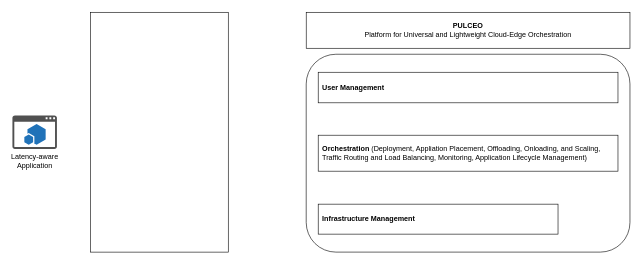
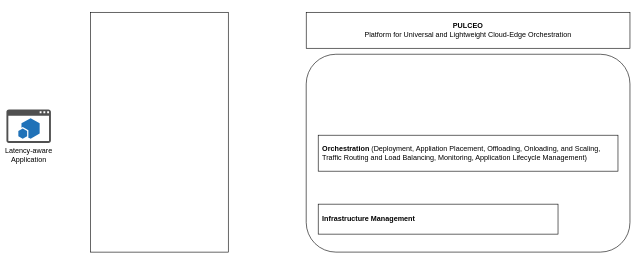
  <mxCell id="0" />
  <mxCell id="1" parent="0" />
  <mxCell id="2" value="" style="rounded=1;whiteSpace=wrap;html=1;" parent="1" vertex="1"><mxGeometry x="510" y="90" width="540" height="330" as="geometry" /></mxCell>
  <mxCell id="3" value="&lt;b&gt;PULCEO&lt;/b&gt;&lt;br&gt;Platform for Universal and Lightweight Cloud-Edge Orchestration" style="rounded=0;whiteSpace=wrap;html=1;" parent="1" vertex="1"><mxGeometry x="510" y="20" width="540" height="60" as="geometry" /></mxCell>
  <mxCell id="4" value="&lt;b&gt;Infrastructure Management&lt;/b&gt;" style="rounded=0;whiteSpace=wrap;html=1;align=left;spacingLeft=5;" parent="1" vertex="1"><mxGeometry x="530" y="340" width="400" height="50" as="geometry" /></mxCell>
  <mxCell id="5" value="&lt;b&gt;Orchestration&lt;/b&gt; (Deployment, Appliation Placement, Offloading, Onloading, and Scaling, Traffic Routing and Load Balancing, Monitoring, Application Lifecycle Management)" style="rounded=0;whiteSpace=wrap;html=1;align=left;spacingLeft=5;" parent="1" vertex="1"><mxGeometry x="530" y="225" width="500" height="60" as="geometry" /></mxCell>
- <mxCell id="6" value="&lt;b&gt;User Management&lt;/b&gt;" style="rounded=0;whiteSpace=wrap;html=1;align=left;spacingLeft=5;" parent="1" vertex="1"><mxGeometry x="530" y="120" width="500" height="51" as="geometry" /></mxCell>
- <mxCell id="7" value="Latency-aware&lt;br&gt;Application" style="sketch=0;pointerEvents=1;shadow=0;dashed=0;html=1;strokeColor=none;fillColor=#505050;labelPosition=center;verticalLabelPosition=bottom;verticalAlign=top;outlineConnect=0;align=center;shape=mxgraph.office.concepts.app_for_sharepoint;" vertex="1" parent="1"><mxGeometry x="20" y="192" width="74.2" height="56" as="geometry" /></mxCell>
+ <mxCell id="7" value="Latency-aware&lt;br&gt;Application" style="sketch=0;pointerEvents=1;shadow=0;dashed=0;html=1;strokeColor=none;fillColor=#505050;labelPosition=center;verticalLabelPosition=bottom;verticalAlign=top;outlineConnect=0;align=center;shape=mxgraph.office.concepts.app_for_sharepoint;" vertex="1" parent="1"><mxGeometry x="10" y="182" width="74.2" height="56" as="geometry" /></mxCell>
  <mxCell id="8" value="" style="rounded=0;whiteSpace=wrap;html=1;" vertex="1" parent="1"><mxGeometry x="150" y="20" width="230" height="400" as="geometry" /></mxCell>
